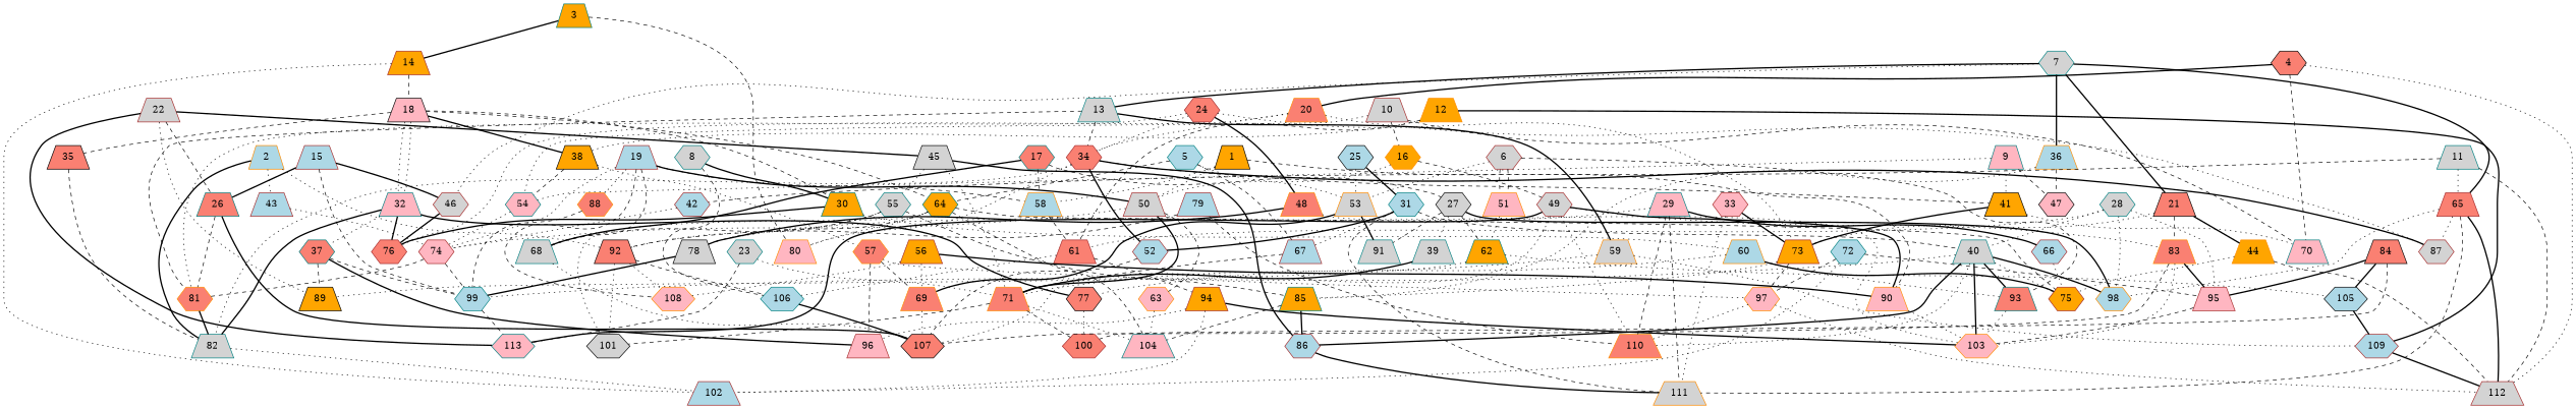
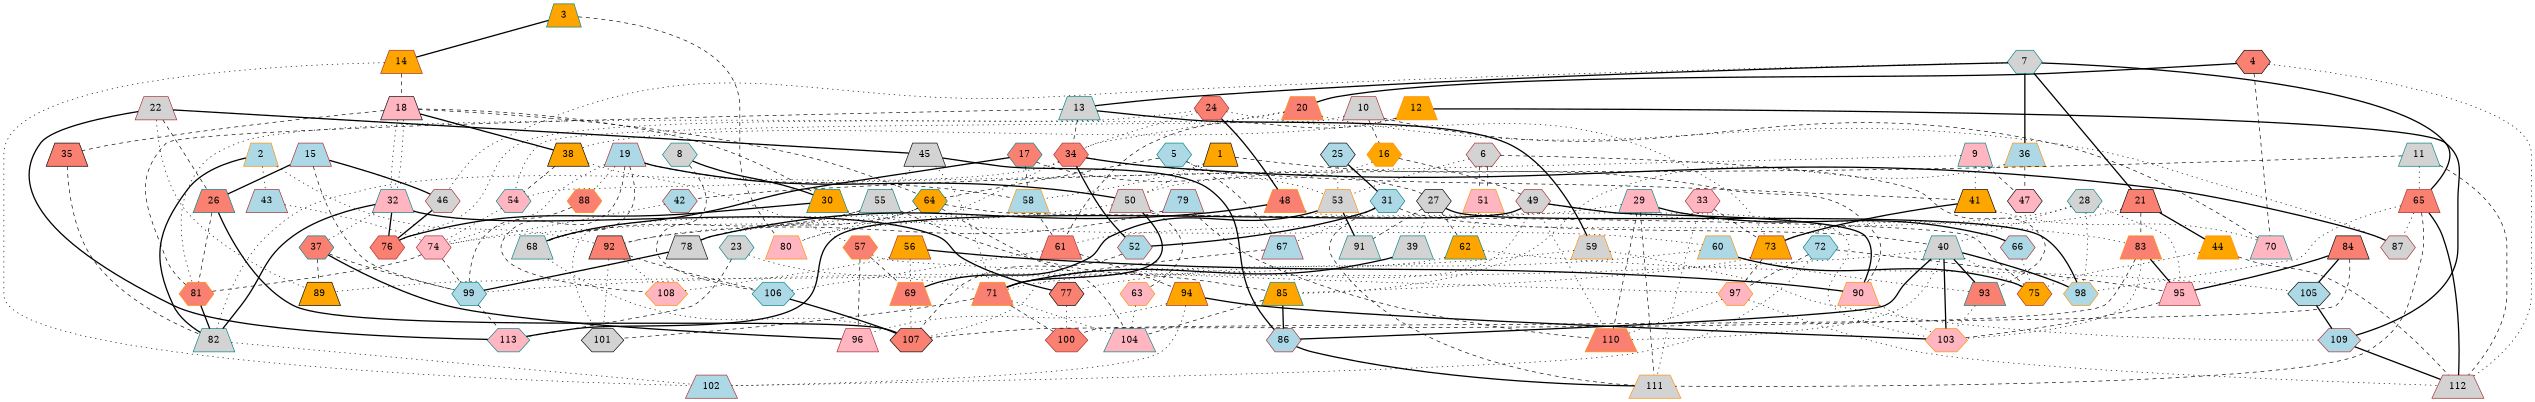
  graph {
    node [color=brown fillcolor=lightgrey shape=trapezium style=filled]
    edge [style=dotted]
    1 [color=black fillcolor=orange]
    50
    58 [color=darkorange fillcolor=lightblue]
    90 [color=darkorange fillcolor=lightpink]
    74 [fillcolor=lightpink shape=hexagon]
    71 [color=darkorange fillcolor=salmon]
    63 [color=darkorange fillcolor=lightpink shape=hexagon]
    61 [fillcolor=salmon]
    103 [color=darkorange fillcolor=lightpink shape=hexagon]
    2 [color=darkorange fillcolor=lightblue]
    43 [fillcolor=lightblue]
    82 [color=teal]
    92 [color=black fillcolor=salmon]
    102 [fillcolor=lightblue]
    108 [color=darkorange fillcolor=lightpink shape=hexagon]
    106 [color=teal fillcolor=lightblue shape=hexagon]
    101 [color=black shape=hexagon]
    3 [color=teal fillcolor=orange]
    14 [fillcolor=orange]
    80 [color=darkorange fillcolor=lightpink]
    18 [color=black fillcolor=lightpink]
    4 [color=black fillcolor=salmon shape=hexagon]
    20 [color=darkorange fillcolor=salmon]
    70 [color=teal fillcolor=lightpink]
    112
    34 [fillcolor=salmon shape=hexagon]
    76 [fillcolor=salmon shape=hexagon]
    87 [shape=hexagon]
    5 [color=teal fillcolor=lightblue shape=hexagon]
    53 [color=darkorange]
    64 [color=teal fillcolor=orange shape=hexagon]
    67 [fillcolor=lightblue]
    91 [color=teal]
    69 [color=darkorange fillcolor=salmon]
    78 [color=black]
    75 [fillcolor=orange shape=hexagon]
    104 [color=teal fillcolor=lightpink]
    6 [shape=hexagon]
    51 [color=darkorange fillcolor=lightpink]
    93 [color=teal fillcolor=salmon]
    62 [color=teal fillcolor=orange]
    7 [color=teal shape=hexagon]
    13 [color=teal]
    21 [color=black fillcolor=salmon]
    36 [color=darkorange fillcolor=lightblue]
    46 [shape=hexagon]
    65 [fillcolor=salmon]
    59 [color=darkorange]
    81 [color=darkorange fillcolor=salmon shape=hexagon]
    44 [color=darkorange fillcolor=orange]
    73 [fillcolor=orange]
    83 [color=darkorange fillcolor=salmon]
    47 [color=black fillcolor=lightpink shape=hexagon]
    85 [color=teal fillcolor=orange]
    8 [color=teal shape=hexagon]
    30 [color=teal fillcolor=orange]
    23 [color=teal shape=hexagon]
    113 [color=teal fillcolor=lightpink shape=hexagon]
    60 [color=darkorange fillcolor=lightblue]
    9 [color=teal fillcolor=lightpink]
    41 [color=black fillcolor=orange]
    54 [color=teal fillcolor=lightpink shape=hexagon]
    10
    16 [color=darkorange fillcolor=orange shape=hexagon]
    49 [shape=hexagon]
    11 [color=teal]
    42 [fillcolor=lightblue shape=hexagon]
    98 [color=darkorange fillcolor=lightblue shape=hexagon]
    111 [color=darkorange]
    12 [color=darkorange fillcolor=orange]
    38 [color=black fillcolor=orange]
    109 [fillcolor=lightblue shape=hexagon]
    57 [color=darkorange fillcolor=salmon shape=hexagon]
    94 [fillcolor=orange]
    52 [fillcolor=lightblue shape=hexagon]
    32 [color=teal fillcolor=lightpink]
    35 [color=black fillcolor=salmon]
    15 [fillcolor=lightblue]
    26 [color=teal fillcolor=salmon]
    99 [color=teal fillcolor=lightblue shape=hexagon]
    107 [color=black fillcolor=salmon shape=hexagon]
    110 [color=darkorange fillcolor=salmon]
    17 [color=teal fillcolor=salmon shape=hexagon]
    27 [color=black shape=hexagon]
    68 [color=teal]
    39 [color=teal]
    37 [color=teal fillcolor=salmon shape=hexagon]
    77 [color=black fillcolor=salmon shape=hexagon]
    19 [fillcolor=lightblue]
    88 [color=darkorange fillcolor=salmon shape=hexagon]
    97 [color=darkorange fillcolor=lightpink shape=hexagon]
    95 [fillcolor=lightpink]
    22
    45 [color=black]
    89 [color=black fillcolor=orange]
    86 [fillcolor=lightblue shape=hexagon]
-   55 [color=teal shape=hexagon]
+   55 [color=teal]
    100 [fillcolor=salmon shape=hexagon]
    24 [fillcolor=salmon shape=hexagon]
    48 [color=darkorange fillcolor=salmon]
    25 [color=black fillcolor=lightblue shape=hexagon]
    31 [color=teal fillcolor=lightblue shape=hexagon]
    40 [color=teal]
    105 [color=black fillcolor=lightblue shape=hexagon]
    28 [color=teal shape=hexagon]
    29 [color=teal fillcolor=lightpink]
    66 [fillcolor=lightblue shape=hexagon]
    96 [fillcolor=lightpink]
    33 [fillcolor=lightpink shape=hexagon]
    56 [fillcolor=orange]
    72 [color=teal fillcolor=lightblue shape=hexagon]
    79 [fillcolor=lightblue]
    84 [color=black fillcolor=salmon]
    1 -- 50
    1 -- 58
    1 -- 90 [style=dashed]
    50 -- 74
    50 -- 71 [style=bold]
    50 -- 63 [style=dashed]
    58 -- 61 [style=dashed]
    90 -- 103
    74 -- 81 [style=dashed]
    74 -- 99 [style=dashed]
    71 -- 101 [style=dashed]
    71 -- 104
    71 -- 100 [style=dashed]
    63 -- 104
    61 -- 106
    61 -- 94 [style=dashed]
    2 -- 43
    2 -- 82 [style=bold]
    2 -- 92
    43 -- 74
    82 -- 102
    92 -- 108
    92 -- 106 [style=dashed]
    92 -- 101
    106 -- 107 [style=bold]
    3 -- 14 [style=bold]
    3 -- 80 [style=dashed]
    14 -- 102
    14 -- 18 [style=dashed]
    18 -- 64 [style=dashed]
    18 -- 30 [style=dashed]
    18 -- 38 [style=bold]
    18 -- 32
    18 -- 32
    18 -- 35 [style=dashed]
    4 -- 20 [style=bold]
    4 -- 70 [style=dashed]
    4 -- 112
    20 -- 34
    20 -- 76
    20 -- 87
    34 -- 82
    34 -- 80
    34 -- 87 [style=bold]
    34 -- 41 [style=dashed]
    34 -- 52 [style=bold]
    5 -- 53
    5 -- 64 [style=dashed]
    5 -- 67 [style=dashed]
    53 -- 91 [style=bold]
    53 -- 69 [style=bold]
    64 -- 101
    64 -- 80
    64 -- 78 [style=dashed]
    64 -- 75 [style=dashed]
    64 -- 104 [style=dashed]
    67 -- 71 [style=dashed]
    69 -- 107
    78 -- 99 [style=bold]
    6 -- 53
    6 -- 51 [style=dashed]
    6 -- 51 [style=dashed]
    6 -- 93 [style=dashed]
    51 -- 62
    93 -- 103
    62 -- 89
    62 -- 105
    7 -- 13 [style=bold]
    7 -- 21 [style=bold]
    7 -- 36 [style=bold]
    7 -- 46
    7 -- 65 [style=bold]
    13 -- 34 [style=dashed]
    13 -- 59 [style=bold]
    13 -- 81 [style=dashed]
    21 -- 44 [style=bold]
    21 -- 73
    21 -- 83 [style=dashed]
    36 -- 47 [style=dashed]
    36 -- 85
    46 -- 76 [style=bold]
    65 -- 112 [style=bold]
    65 -- 87
    65 -- 98
    65 -- 111 [style=dashed]
    59 -- 71
    59 -- 109
    81 -- 82 [style=bold]
    44 -- 112 [style=dashed]
    44 -- 75
    73 -- 85
    73 -- 97 [style=dashed]
    83 -- 103
    83 -- 107 [style=dashed]
    83 -- 95 [style=bold]
    85 -- 104 [style=dashed]
    85 -- 86 [style=bold]
    8 -- 106 [style=dashed]
    8 -- 30 [style=bold]
    30 -- 76 [style=bold]
    30 -- 60
    23 -- 71
    23 -- 113 [style=dashed]
    60 -- 75 [style=bold]
    60 -- 93
    60 -- 77
    9 -- 47 [style=dashed]
    9 -- 41
    9 -- 54
    41 -- 70
    41 -- 73 [style=bold]
    54 -- 74
    10 -- 70 [style=dashed]
    10 -- 54
    10 -- 16 [style=dashed]
    16 -- 50
    16 -- 49 [style=dashed]
    49 -- 90 [style=bold]
    49 -- 83
    49 -- 113 [style=bold]
    49 -- 107
    49 -- 110
    11 -- 112 [style=dashed]
    11 -- 65
    11 -- 42 [style=dashed]
    42 -- 74
    12 -- 61 [style=dashed]
    12 -- 38
    12 -- 109 [style=bold]
    38 -- 54 [style=dashed]
    38 -- 57
    109 -- 112 [style=bold]
    57 -- 69 [style=dashed]
    57 -- 97
    57 -- 96 [style=dashed]
    94 -- 103 [style=bold]
    94 -- 102
    94 -- 96
    52 -- 107 [style=dashed]
    32 -- 82 [style=bold]
    32 -- 76 [style=bold]
    32 -- 37
    32 -- 77 [style=bold]
    35 -- 82 [style=dashed]
    15 -- 46 [style=bold]
    15 -- 26 [style=bold]
    15 -- 99 [style=dashed]
    26 -- 81 [style=dashed]
    26 -- 107 [style=bold]
    99 -- 113 [style=dashed]
    17 -- 58 [style=dashed]
    17 -- 27 [style=dashed]
    17 -- 68 [style=bold]
    27 -- 91 [style=dashed]
    27 -- 62 [style=dashed]
    27 -- 98 [style=bold]
    27 -- 39
    68 -- 107
    39 -- 71 [style=bold]
    37 -- 99 [style=dashed]
    37 -- 89 [style=dashed]
    37 -- 96 [style=bold]
    77 -- 100
    19 -- 50 [style=bold]
    19 -- 58 [style=dashed]
    19 -- 74
    19 -- 108 [style=dashed]
    19 -- 68 [style=dashed]
    19 -- 88
    88 -- 99 [style=dashed]
    97 -- 112
    97 -- 110
    95 -- 103 [style=dashed]
    22 -- 113 [style=bold]
    22 -- 26 [style=dashed]
    22 -- 45 [style=bold]
    22 -- 89
    45 -- 71
    45 -- 86 [style=bold]
    45 -- 55
    86 -- 111 [style=bold]
    55 -- 92
    55 -- 85 [style=dashed]
    55 -- 68 [style=dashed]
    24 -- 34
    24 -- 81
    24 -- 73
    24 -- 48 [style=bold]
    48 -- 103
    48 -- 78 [style=bold]
    25 -- 53
    25 -- 31 [style=bold]
    31 -- 67
    31 -- 111 [style=dashed]
    31 -- 52 [style=bold]
    31 -- 40 [style=dashed]
    40 -- 103 [style=bold]
    40 -- 75
    40 -- 93 [style=bold]
    40 -- 98 [style=bold]
    40 -- 99
    40 -- 110
    40 -- 86 [style=bold]
    105 -- 109 [style=bold]
    28 -- 61
    28 -- 98
    28 -- 95
    28 -- 40
    29 -- 78
    29 -- 111 [style=dashed]
    29 -- 110 [style=dashed]
    29 -- 66 [style=bold]
    66 -- 75
-   33 -- 73 [style=bold]
+   33 -- 73 [style=dashed]
    33 -- 111
    56 -- 90 [style=bold]
    56 -- 108
    56 -- 69
    72 -- 102
    72 -- 97 [style=dashed]
    72 -- 95 [style=dashed]
    79 -- 92 [style=dashed]
    79 -- 110 [style=dashed]
    84 -- 95 [style=bold]
    84 -- 100 [style=dashed]
    84 -- 105 [style=bold]
  }
